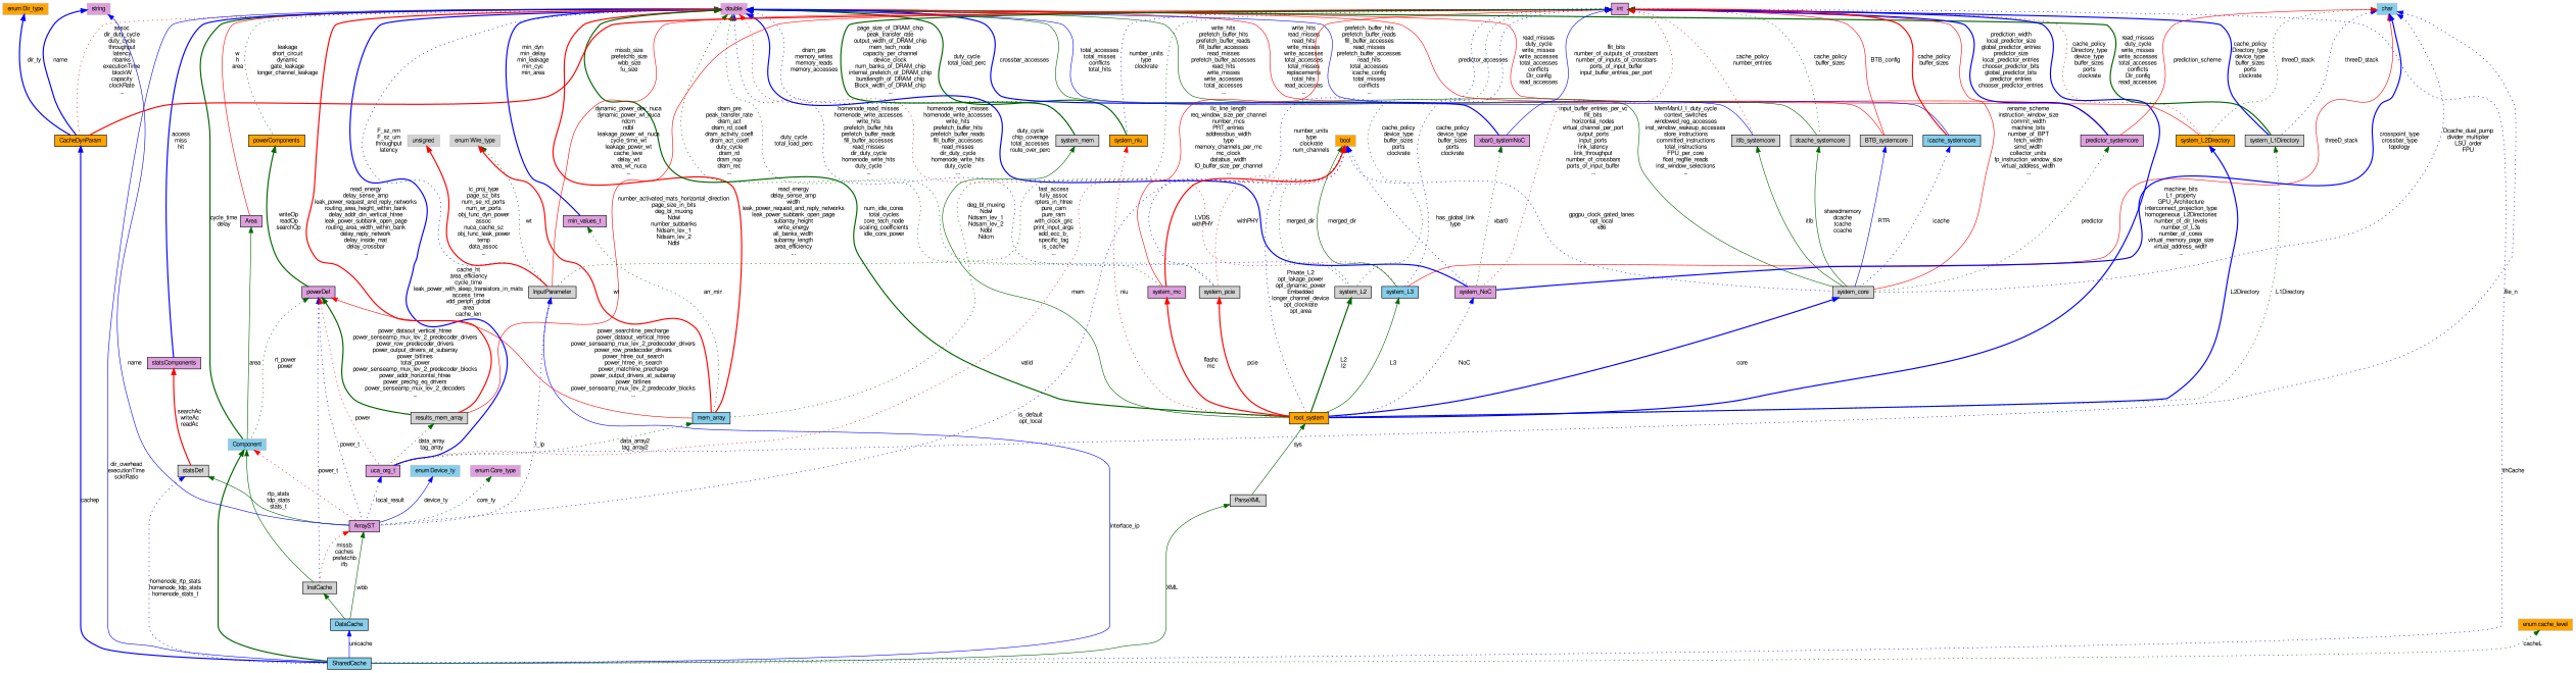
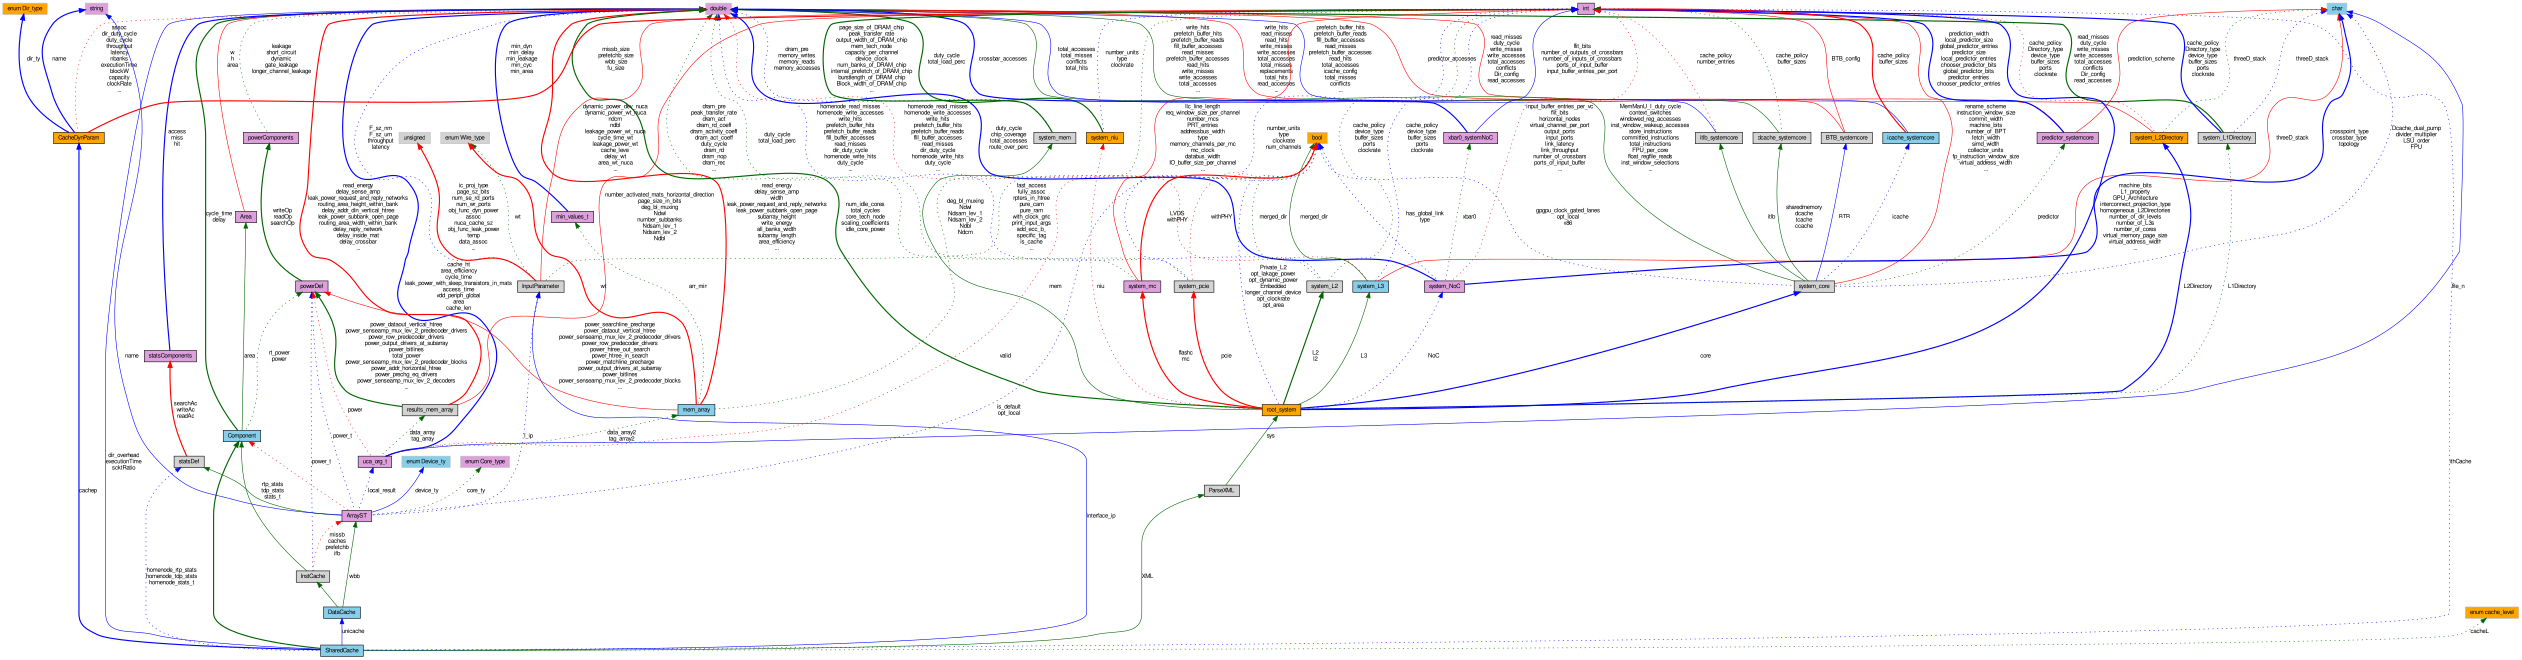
  digraph {
    rankdir=TB
    node [color=black fillcolor=lightgrey fontname=FreeSans fontsize=10 shape=record style=filled]
    edge [color=blue dir=back fontname=FreeSans fontsize=10 labelfontname=FreeSans labelfontsize=10 style=dotted]
    n1 [fillcolor=skyblue fontcolor=black height=0.2 label=SharedCache width=0.4]
-   n2 [color=grey75 fillcolor=skyblue height=0.2 label=Component width=0.4]
+   n2 [fillcolor=skyblue height=0.2 label=Component width=0.4]
    n3 [height=0.2 label=InstCache width=0.4]
    n4 [fillcolor=plum height=0.2 label=ArrayST width=0.4]
    n5 [fillcolor=skyblue height=0.2 label=DataCache width=0.4]
    n6 [color=grey75 fillcolor=plum height=0.2 label=double width=0.4]
-   n7 [fillcolor=orange height=0.2 label=powerComponents width=0.4]
+   n7 [fillcolor=plum height=0.2 label=powerComponents width=0.4]
    n8 [fillcolor=plum height=0.2 label=Area width=0.4]
    n9 [fillcolor=orange height=0.2 label=CacheDynParam width=0.4]
    n10 [fillcolor=plum height=0.2 label=statsComponents width=0.4]
    n11 [height=0.2 label=InputParameter width=0.4]
    n12 [fillcolor=plum height=0.2 label=uca_org_t width=0.4]
    n13 [fillcolor=skyblue height=0.2 label=mem_array width=0.4]
    n14 [fillcolor=plum height=0.2 label=min_values_t width=0.4]
    n15 [height=0.2 label=results_mem_array width=0.4]
    n16 [fillcolor=orange height=0.2 label=root_system width=0.4]
    n17 [height=0.2 label=system_L2 width=0.4]
    n18 [fillcolor=skyblue height=0.2 label=system_L3 width=0.4]
    n19 [fillcolor=orange height=0.2 label=system_L2Directory width=0.4]
    n20 [fillcolor=plum height=0.2 label=system_mc width=0.4]
    n21 [height=0.2 label=system_mem width=0.4]
    n22 [height=0.2 label=system_L1Directory width=0.4]
    n23 [fillcolor=orange height=0.2 label=system_niu width=0.4]
    n24 [height=0.2 label=system_core width=0.4]
    n25 [fillcolor=plum height=0.2 label=predictor_systemcore width=0.4]
    n26 [height=0.2 label=BTB_systemcore width=0.4]
    n27 [height=0.2 label=itlb_systemcore width=0.4]
    n28 [fillcolor=skyblue height=0.2 label=icache_systemcore width=0.4]
    n29 [height=0.2 label=dcache_systemcore width=0.4]
    n30 [fillcolor=plum height=0.2 label=system_NoC width=0.4]
    n31 [fillcolor=plum height=0.2 label=xbar0_systemNoC width=0.4]
    n32 [height=0.2 label=system_pcie width=0.4]
    n33 [fillcolor=plum height=0.2 label=powerDef width=0.4]
    n34 [height=0.2 label=statsDef width=0.4]
    n35 [height=0.2 label=ParseXML width=0.4]
    n36 [color=grey75 fillcolor=plum height=0.2 label=string width=0.4]
    n37 [fillcolor=plum height=0.2 label=int width=0.4]
    n38 [color=grey75 fillcolor=orange height=0.2 label="enum Dir_type" width=0.4]
    n39 [color=grey75 fillcolor=orange height=0.2 label="enum cache_level" width=0.4]
    n40 [color=grey75 fillcolor=orange height=0.2 label=bool width=0.4]
    n41 [color=grey75 height=0.2 label="enum Wire_type" width=0.4]
    n42 [color=grey75 height=0.2 label=unsigned width=0.4]
    n43 [color=grey75 fillcolor=skyblue height=0.2 label="enum Device_ty" width=0.4]
    n44 [color=grey75 fillcolor=skyblue height=0.2 label=char width=0.4]
    n45 [color=grey75 fillcolor=plum height=0.2 label="enum Core_type" width=0.4]
    n2 -> n1 [color=darkgreen style=bold]
    n2 -> n3 [color=darkgreen style=solid]
    n2 -> n4 [color=red]
    n3 -> n5 [color=darkgreen style=solid]
    n4 -> n3 [color=red label="missb\ncaches\nprefetchb\nifb"]
    n4 -> n5 [color=darkgreen label=wbb style=solid]
    n5 -> n1 [label=unicache style=solid]
    n6 -> n1 [label="dir_overhead\nexecutionTime\nscktRatio" style=solid]
    n6 -> n2 [color=darkgreen label="cycle_time\ndelay" style=bold]
    n6 -> n7 [color=darkgreen label="leakage\nshort_circuit\ndynamic\ngate_leakage\nlonger_channel_leakage"]
    n6 -> n8 [color=red label="w\nh\narea" style=solid]
    n6 -> n9 [color=red label="assoc\ndir_duty_cycle\nduty_cycle\nthroughput\nlatency\nnbanks\nexecutionTime\nblockW\ncapacity\nclockRate\n..."]
    n6 -> n10 [label="access\nmiss\nhit" style=bold]
    n6 -> n11 [label="F_sz_nm\nF_sz_um\nthroughput\nlatency"]
    n6 -> n12 [label="cache_ht\narea_efficiency\ncycle_time\nleak_power_with_sleep_transistors_in_mats\naccess_time\nvdd_periph_global\narea\ncache_len" style=bold]
    n6 -> n13 [color=red label="read_energy\ndelay_sense_amp\nwidth\nleak_power_request_and_reply_networks\nleak_power_subbank_open_page\nsubarray_height\nwrite_energy\nall_banks_width\nsubarray_length\narea_efficiency\n..." style=bold]
    n6 -> n14 [label="min_dyn\nmin_delay\nmin_leakage\nmin_cyc\nmin_area" style=bold]
    n6 -> n15 [color=red label="read_energy\ndelay_sense_amp\nleak_power_request_and_reply_networks\nrouting_area_height_within_bank\ndelay_addr_din_vertical_htree\nleak_power_subbank_open_page\nrouting_area_width_within_bank\ndelay_reply_network\ndelay_inside_mat\ndelay_crossbar\n..." style=bold]
    n6 -> n16 [color=darkgreen label="num_idle_cores\ntotal_cycles\ncore_tech_node\nscaling_coefficients\nidle_core_power" style=bold]
    n6 -> n17 [label="homenode_read_misses\nhomenode_write_accesses\nwrite_hits\nprefetch_buffer_hits\nprefetch_buffer_reads\nfill_buffer_accesses\nread_misses\ndir_duty_cycle\nhomenode_write_hits\nduty_cycle\n..."]
    n6 -> n18 [color=red label="homenode_read_misses\nhomenode_write_accesses\nwrite_hits\nprefetch_buffer_hits\nprefetch_buffer_reads\nfill_buffer_accesses\nread_misses\ndir_duty_cycle\nhomenode_write_hits\nduty_cycle\n..."]
    n6 -> n19 [color=red label="read_misses\nduty_cycle\nwrite_misses\nwrite_accesses\ntotal_accesses\nconflicts\nDir_config\nread_accesses" style=solid]
    n6 -> n20 [color=darkgreen label="dram_pre\npeak_transfer_rate\ndram_act\ndram_rd_coeff\ndram_activity_coeff\ndram_act_coeff\nduty_cycle\ndram_rd\ndram_nop\ndram_req\n..."]
    n6 -> n21 [label="dram_pre\nmemory_writes\nmemory_reads\nmemory_accesses"]
    n6 -> n22 [color=darkgreen label="read_misses\nduty_cycle\nwrite_misses\nwrite_accesses\ntotal_accesses\nconflicts\nDir_config\nread_accesses" style=bold]
    n6 -> n23 [color=darkgreen label="duty_cycle\ntotal_load_perc" style=bold]
    n6 -> n24 [color=darkgreen label="MemManU_I_duty_cycle\ncontext_switches\nwindowed_reg_accesses\ninst_window_wakeup_accesses\nstore_instructions\ncommitted_instructions\ntotal_instructions\nFPU_per_core\nfloat_regfile_reads\ninst_window_selections\n..." style=solid]
    n6 -> n25 [color=red label=predictor_accesses style=solid]
    n6 -> n26 [color=red label="write_hits\nread_misses\nread_hits\nwrite_misses\nwrite_accesses\ntotal_accesses\ntotal_misses\nreplacements\ntotal_hits\nread_accesses\n..." style=solid]
    n6 -> n27 [label="total_accesses\ntotal_misses\nconflicts\ntotal_hits" style=solid]
    n6 -> n28 [label="prefetch_buffer_hits\nprefetch_buffer_reads\nfill_buffer_accesses\nread_misses\nprefetch_buffer_accesses\nread_hits\ntotal_accesses\nicache_config\ntotal_misses\nconflicts\n..." style=solid]
    n6 -> n29 [color=darkgreen label="write_hits\nprefetch_buffer_hits\nprefetch_buffer_reads\nfill_buffer_accesses\nread_misses\nprefetch_buffer_accesses\nread_hits\nwrite_misses\nwrite_accesses\ntotal_accesses\n..." style=solid]
    n6 -> n30 [label="duty_cycle\nchip_coverage\ntotal_accesses\nroute_over_perc" style=bold]
    n6 -> n31 [label=crossbar_accesses style=bold]
    n6 -> n32 [color=darkgreen label="duty_cycle\ntotal_load_perc"]
    n7 -> n33 [color=darkgreen label="writeOp\nreadOp\nsearchOp" style=bold]
    n8 -> n2 [color=darkgreen label=area style=solid]
    n9 -> n1 [label=cachep style=bold]
    n10 -> n34 [color=red label="searchAc\nwriteAc\nreadAc" style=bold]
    n11 -> n1 [label=interface_ip style=solid]
    n11 -> n4 [label=l_ip]
    n12 -> n4 [label=local_result]
    n13 -> n12 [color=darkgreen label="data_array2\ntag_array2"]
    n14 -> n13 [color=darkgreen label=arr_min]
    n15 -> n12 [color=darkgreen label="data_array\ntag_array"]
    n16 -> n35 [color=darkgreen label=sys style=solid]
    n17 -> n16 [color=darkgreen label="L2\nl2" style=bold]
    n18 -> n16 [color=darkgreen label=L3 style=solid]
    n19 -> n16 [label=L2Directory style=bold]
    n20 -> n16 [color=red label="flashc\nmc" style=bold]
    n21 -> n16 [color=darkgreen label=mem style=solid]
    n22 -> n16 [color=darkgreen label=L1Directory]
    n23 -> n16 [color=red label=niu]
    n24 -> n16 [label=core style=bold]
    n25 -> n24 [color=darkgreen label=predictor]
    n26 -> n24 [label=BTB style=solid]
    n27 -> n24 [color=darkgreen label=itlb style=solid]
    n28 -> n24 [label=icache]
    n29 -> n24 [color=darkgreen label="sharedmemory\ndcache\ntcache\nccache" style=solid]
    n30 -> n16 [label=NoC]
    n31 -> n30 [color=darkgreen label=xbar0]
    n32 -> n16 [color=red label=pcie style=bold]
    n33 -> n2 [color=darkgreen label="rt_power\npower"]
    n33 -> n3 [label=power_t]
    n33 -> n4 [label=power_t]
    n33 -> n12 [color=red label=power]
    n33 -> n13 [color=red label="power_searchline_precharge\npower_dataout_vertical_htree\npower_senseamp_mux_lev_2_predecoder_drivers\npower_row_predecoder_drivers\npower_htree_out_search\npower_htree_in_search\npower_matchline_precharge\npower_output_drivers_at_subarray\npower_bitlines\npower_senseamp_mux_lev_2_predecoder_blocks\n..." style=solid]
    n33 -> n15 [color=darkgreen label="power_dataout_vertical_htree\npower_senseamp_mux_lev_2_predecoder_drivers\npower_row_predecoder_drivers\npower_output_drivers_at_subarray\npower_bitlines\ntotal_power\npower_senseamp_mux_lev_2_predecoder_blocks\npower_addr_horizontal_htree\npower_prechg_eq_drivers\npower_senseamp_mux_lev_2_decoders\n..." style=bold]
    n34 -> n1 [label="homenode_rtp_stats\nhomenode_tdp_stats\nhomenode_stats_t"]
    n34 -> n4 [color=darkgreen label="rtp_stats\ntdp_stats\nstats_t" style=solid]
    n35 -> n1 [color=darkgreen label=XML style=solid]
    n36 -> n4 [label=name style=solid]
    n36 -> n9 [label=name style=bold]
    n37 -> n1 [label=ithCache]
    n37 -> n9 [color=red label="missb_size\nprefetchb_size\nwbb_size\nfu_size" style=bold]
    n37 -> n11 [color=red label="dynamic_power_dev_nuca\ndynamic_power_wt_nuca\nndcm\nndbl\nleakage_power_wt_nuca\ncycle_time_wt\nleakage_power_wt\ncache_level\ndelay_wt\narea_wt_nuca\n..." style=solid]
    n37 -> n13 [color=darkgreen label="deg_bl_muxing\nNdwl\nNdsam_lev_1\nNdsam_lev_2\nNdbl\nNdcm"]
    n37 -> n15 [color=red label="number_activated_mats_horizontal_direction\npage_size_in_bits\ndeg_bl_muxing\nNdwl\nnumber_subbanks\nNdsam_lev_1\nNdsam_lev_2\nNdbl" style=solid]
    n37 -> n16 [label="machine_bits\nL1_property\nGPU_Architecture\ninterconnect_projection_type\nhomogeneous_L2Directories\nnumber_of_dir_levels\nnumber_of_L3s\nnumber_of_cores\nvirtual_memory_page_size\nvirtual_address_width\n..." style=bold]
    n37 -> n17 [color=darkgreen label="cache_policy\ndevice_type\nbuffer_sizes\nports\nclockrate"]
    n37 -> n18 [label="cache_policy\ndevice_type\nbuffer_sizes\nports\nclockrate"]
    n37 -> n19 [color=red label="cache_policy\nDirectory_type\ndevice_type\nbuffer_sizes\nports\nclockrate"]
    n37 -> n20 [color=red label="llc_line_length\nreq_window_size_per_channel\nnumber_mcs\nPRT_entries\naddressbus_width\ntype\nmemory_channels_per_mc\nmc_clock\ndatabus_width\nIO_buffer_size_per_channel\n..." style=solid]
    n37 -> n21 [color=darkgreen label="page_size_of_DRAM_chip\npeak_transfer_rate\noutput_width_of_DRAM_chip\nmem_tech_node\ncapacity_per_channel\ndevice_clock\nnum_banks_of_DRAM_chip\ninternal_prefetch_of_DRAM_chip\nburstlength_of_DRAM_chip\nBlock_width_of_DRAM_chip\n..." style=bold]
    n37 -> n22 [label="cache_policy\nDirectory_type\ndevice_type\nbuffer_sizes\nports\nclockrate" style=bold]
    n37 -> n23 [label="number_units\ntype\nclockrate"]
    n37 -> n24 [color=red label="rename_scheme\ninstruction_window_size\ncommit_width\nmachine_bits\nnumber_of_BPT\nfetch_width\nsimd_width\ncollector_units\nfp_instruction_window_size\nvirtual_address_width\n..." style=solid]
    n37 -> n25 [label="prediction_width\nlocal_predictor_size\nglobal_predictor_entries\npredictor_size\nlocal_predictor_entries\nchooser_predictor_bits\nglobal_predictor_bits\npredictor_entries\nchooser_predictor_entries" style=bold]
    n37 -> n26 [color=red label=BTB_config style=solid]
    n37 -> n27 [color=red label="cache_policy\nnumber_entries"]
    n37 -> n28 [color=red label="cache_policy\nbuffer_sizes" style=bold]
    n37 -> n29 [color=darkgreen label="cache_policy\nbuffer_sizes"]
    n37 -> n30 [color=red label="input_buffer_entries_per_vc\nflit_bits\nhorizontal_nodes\nvirtual_channel_per_port\noutput_ports\ninput_ports\nlink_latency\nlink_throughput\nnumber_of_crossbars\nports_of_input_buffer\n..."]
    n37 -> n31 [label="flit_bits\nnumber_of_outputs_of_crossbars\nnumber_of_inputs_of_crossbars\nports_of_input_buffer\ninput_buffer_entries_per_port" style=solid]
    n37 -> n32 [label="number_units\ntype\nclockrate\nnum_channels"]
    n38 -> n9 [label=dir_ty style=bold]
    n39 -> n1 [color=darkgreen label=cacheL]
    n40 -> n4 [label="is_default\nopt_local"]
    n40 -> n11 [color=darkgreen label="fast_access\nfully_assoc\nrpters_in_htree\npure_cam\npure_ram\nwith_clock_grid\nprint_input_args\nadd_ecc_b_\nspecific_tag\nis_cache\n..."]
    n40 -> n12 [color=red label=valid]
    n40 -> n16 [label="Private_L2\nopt_lakage_power\nopt_dynamic_power\nEmbedded\nlonger_channel_device\nopt_clockrate\nopt_area"]
    n40 -> n17 [color=darkgreen label=merged_dir]
    n40 -> n18 [color=darkgreen label=merged_dir style=solid]
    n40 -> n20 [color=red label="LVDS\nwithPHY" style=bold]
    n40 -> n24 [label="gpgpu_clock_gated_lanes\nopt_local\nx86"]
    n40 -> n30 [label="has_global_link\ntype"]
    n40 -> n32 [color=red label=withPHY]
    n41 -> n11 [color=darkgreen label=wt]
    n41 -> n13 [color=red label=wt style=bold]
    n42 -> n11 [color=red label="ic_proj_type\npage_sz_bits\nnum_se_rd_ports\nnum_wr_ports\nobj_func_dyn_power\nassoc\nnuca_cache_sz\nobj_func_leak_power\ntemp\ndata_assoc\n..." style=bold]
    n43 -> n4 [label=device_ty style=solid]
-   n44 -> n12 [label=file_n]
+   n44 -> n12 [label=file_n style=solid]
    n44 -> n18 [color=red label=threeD_stack style=solid]
    n44 -> n19 [color=darkgreen label=threeD_stack]
    n44 -> n22 [label=threeD_stack]
    n44 -> n24 [label="Dcache_dual_pump\ndivider_multiplier\nLSU_order\nFPU"]
    n44 -> n25 [color=red label=prediction_scheme style=solid]
    n44 -> n30 [label="crosspoint_type\ncrossbar_type\ntopology" style=bold]
    n45 -> n4 [color=darkgreen label=core_ty]
  }
